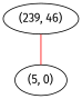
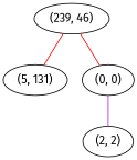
  graph {
    fontname="Fira Sans"
    node [fontname="Fira Sans"]
    edge [color=red fontname="Fira Sans" weight=1]
    "(239, 46)"
-   "(0, 0)" [label="(5, 0)"]
+   "(5, 131)"
+   "(0, 0)"
+   "(2, 2)"
+   "(239, 46)" -- "(5, 131)"
    "(239, 46)" -- "(0, 0)"
+   "(0, 0)" -- "(2, 2)" [color=purple weight=4]
  }
